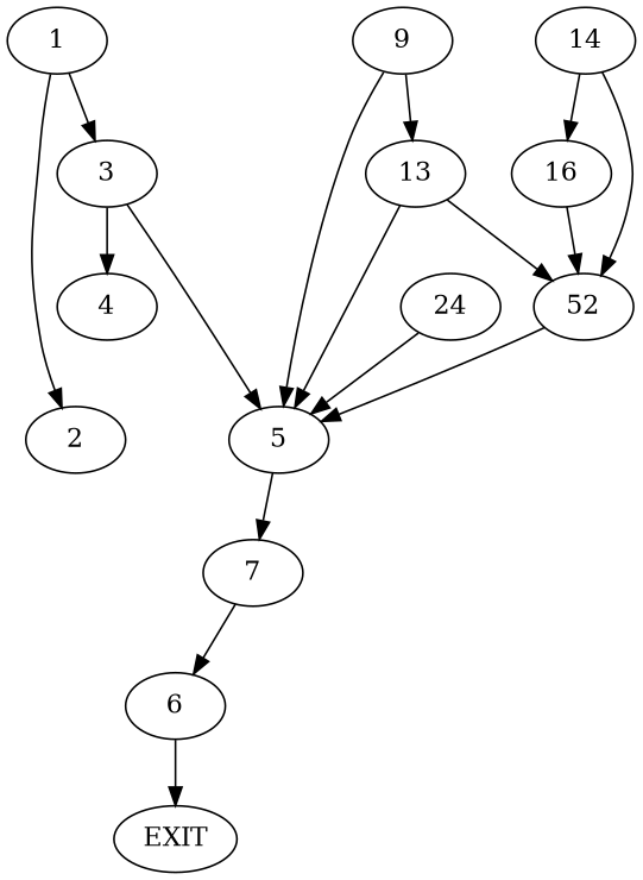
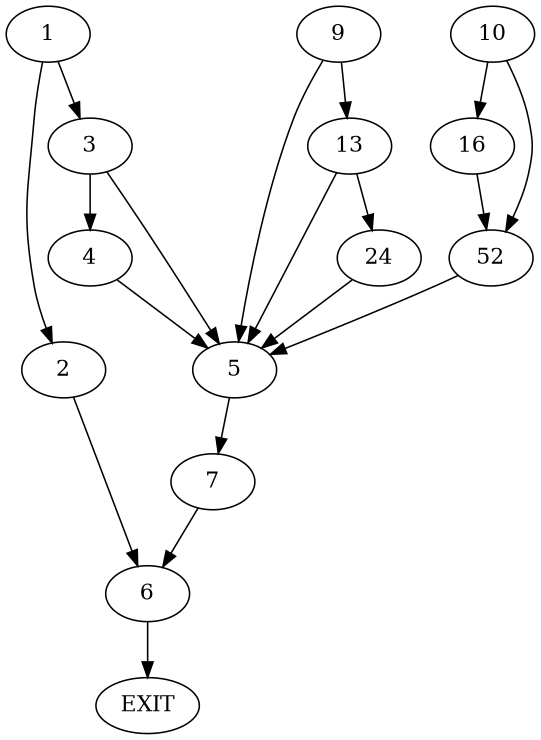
  digraph {
    1
    2
    3
    n4 [label=EXIT]
    6
    4
    5
    7
    9
    13
    n11 [label=16]
-   10 [label=14]
+   10
    n13 [label=52]
    n14 [label=24]
    1 -> 2
    1 -> 3
+   2 -> 6
    3 -> 4
    3 -> 5
    6 -> n4
+   4 -> 5
    5 -> 7
    7 -> 6
    9 -> 5
    9 -> 13
    13 -> 5
-   13 -> n13
+   13 -> n14
    n11 -> n13
    10 -> n11
    10 -> n13
    n13 -> 5
    n14 -> 5
  }
